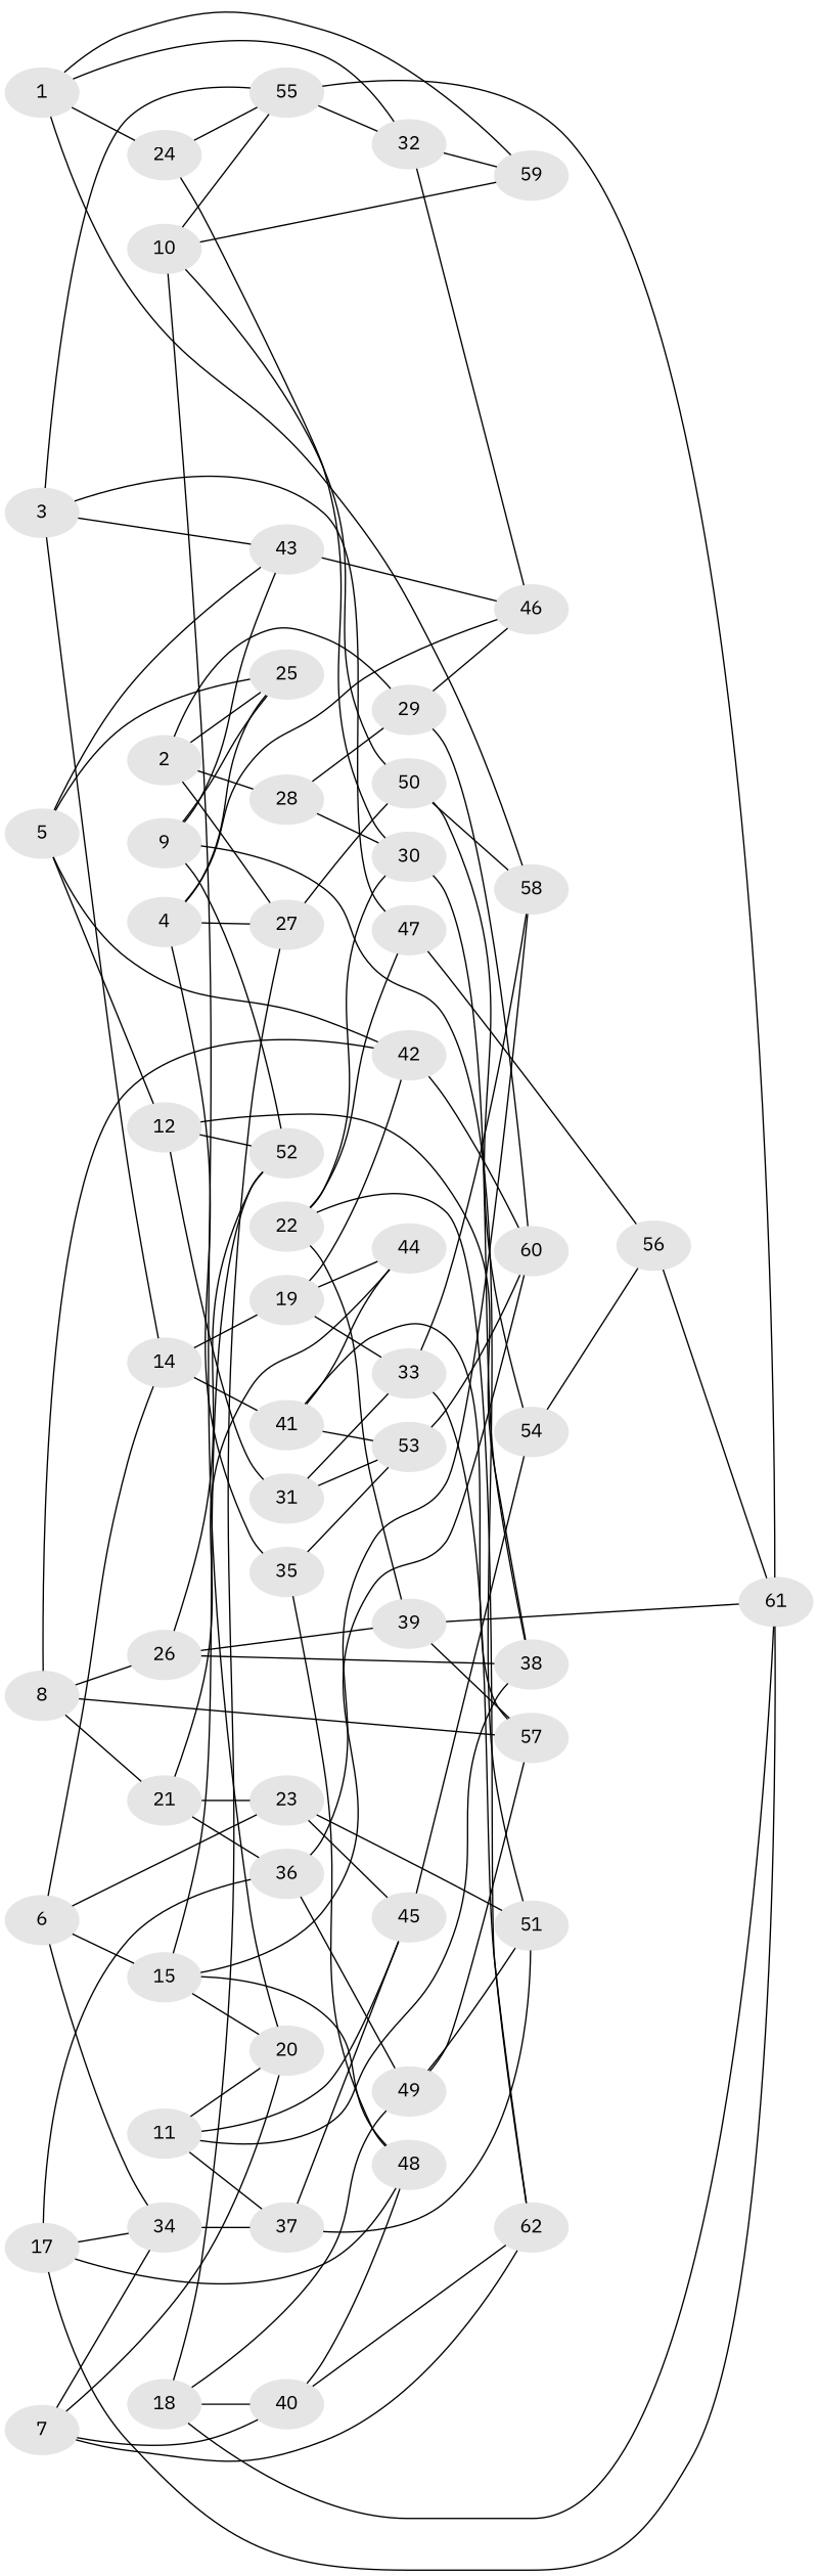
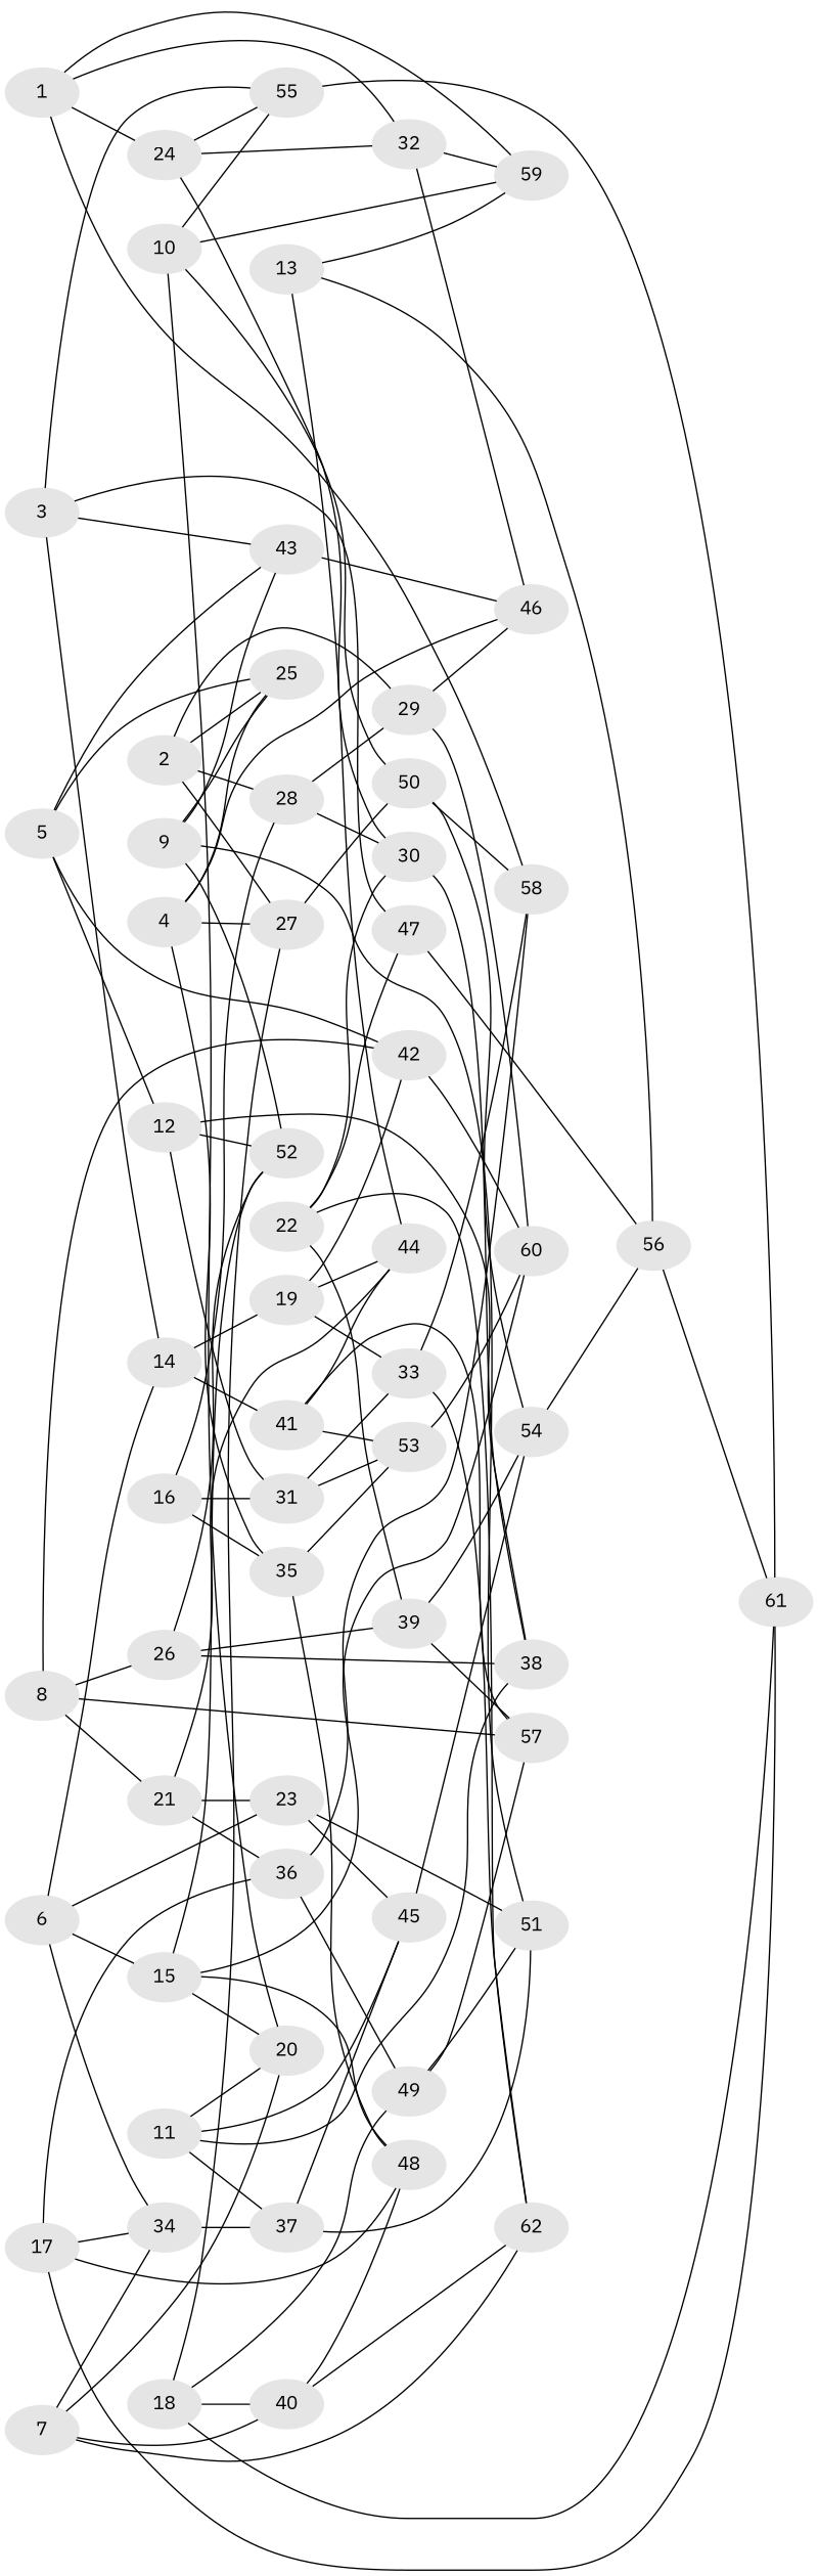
  graph {
    fontname="IBM Plex Sans"
    rankdir=LR
    node [color=gray90 fontname="IBM Plex Sans" style=filled]
    edge [fontname="IBM Plex Sans"]
    1
    24
    32
    58
    59
    55
    30
    46
    2
    25
    27
    28
    29
    50
    60
    3
    14
    43
    47
    19
    41
    56
    61
    4
    35
    48
    53
    5
    12
    42
    52
    38
    31
    6
    23
    34
    15
+   16
    51
    45
    37
    7
    20
    40
    62
    8
    21
    26
    57
    44
    36
    39
    9
    10
    54
    11
    33
+   13
    17
    49
    18
    22
    1 -- 24
    1 -- 32
    1 -- 58
    1 -- 59
-   55 -- 32
+   24 -- 32
    24 -- 55
    24 -- 30
    32 -- 59
    32 -- 46
    55 -- 61
    30 -- 38
    2 -- 25
    2 -- 27
    2 -- 28
    2 -- 29
    27 -- 50
    28 -- 30
    28 -- 29
    29 -- 46
    29 -- 60
    50 -- 58
    50 -- 54
    3 -- 55
    3 -- 14
    3 -- 43
    3 -- 47
    14 -- 19
    14 -- 41
    43 -- 46
    47 -- 56
    19 -- 42
    19 -- 44
    19 -- 33
    41 -- 53
    41 -- 57
    41 -- 44
    56 -- 61
    4 -- 46
    4 -- 25
    4 -- 27
    4 -- 35
    35 -- 48
    35 -- 53
    53 -- 60
    5 -- 25
    5 -- 43
    5 -- 12
    5 -- 42
    12 -- 52
    12 -- 38
    12 -- 31
    42 -- 60
    31 -- 53
    31 -- 33
    6 -- 14
    6 -- 23
    6 -- 34
    6 -- 15
    23 -- 51
    23 -- 45
    34 -- 37
    15 -- 60
    15 -- 48
    15 -- 52
    15 -- 20
+   16 -- 28
+   16 -- 35
+   16 -- 31
    45 -- 54
    37 -- 51
    37 -- 45
    7 -- 34
    7 -- 20
    7 -- 40
    7 -- 62
    40 -- 48
    40 -- 62
    8 -- 42
    8 -- 21
    8 -- 26
    8 -- 57
    21 -- 23
    21 -- 44
    21 -- 36
    26 -- 52
    26 -- 38
    26 -- 39
    36 -- 58
    36 -- 49
    39 -- 57
-   39 -- 61
+   39 -- 54
    9 -- 25
    9 -- 43
    9 -- 52
    9 -- 51
    10 -- 59
    10 -- 55
    10 -- 50
    10 -- 20
    54 -- 56
    11 -- 38
    11 -- 45
    11 -- 37
    11 -- 20
    33 -- 58
    33 -- 62
+   13 -- 59
+   13 -- 56
+   13 -- 44
    17 -- 61
    17 -- 48
    17 -- 34
    17 -- 36
    49 -- 51
    49 -- 57
    18 -- 27
    18 -- 61
    18 -- 40
    18 -- 49
    22 -- 30
    22 -- 47
    22 -- 62
    22 -- 39
  }
